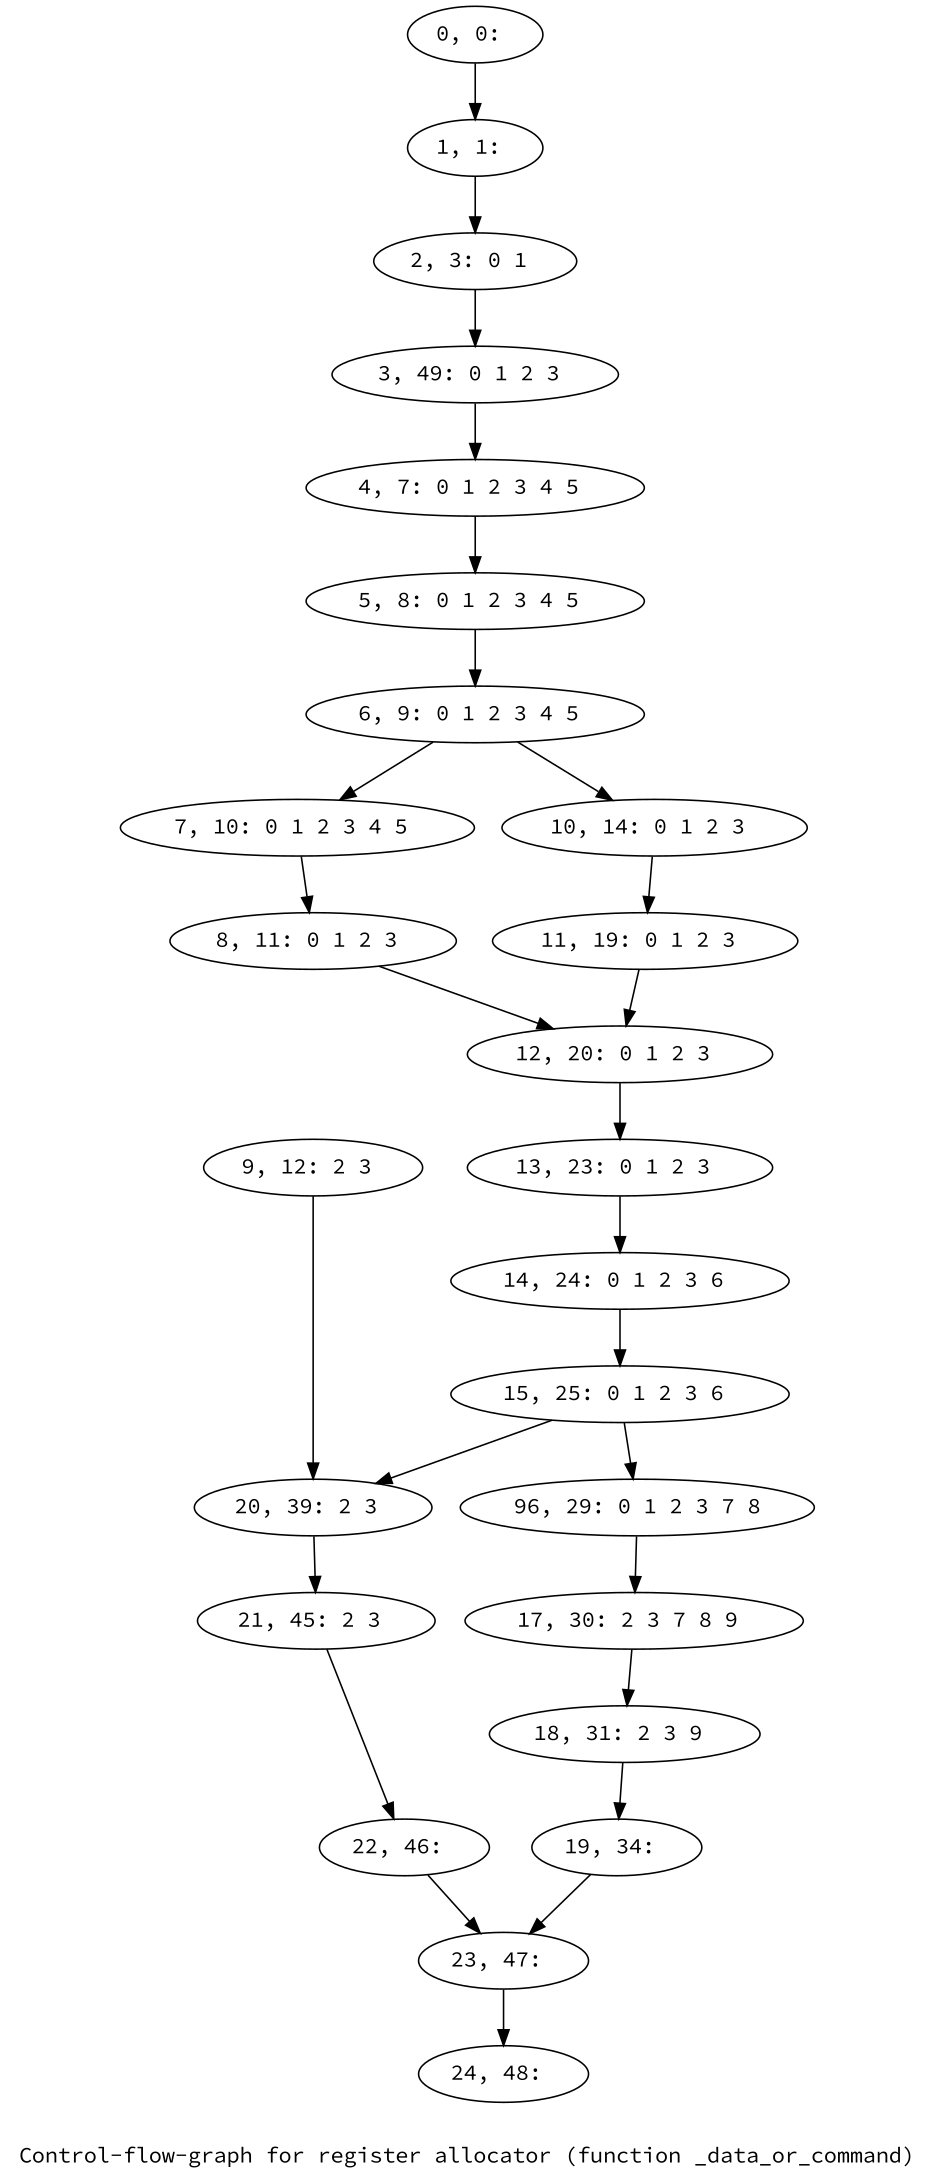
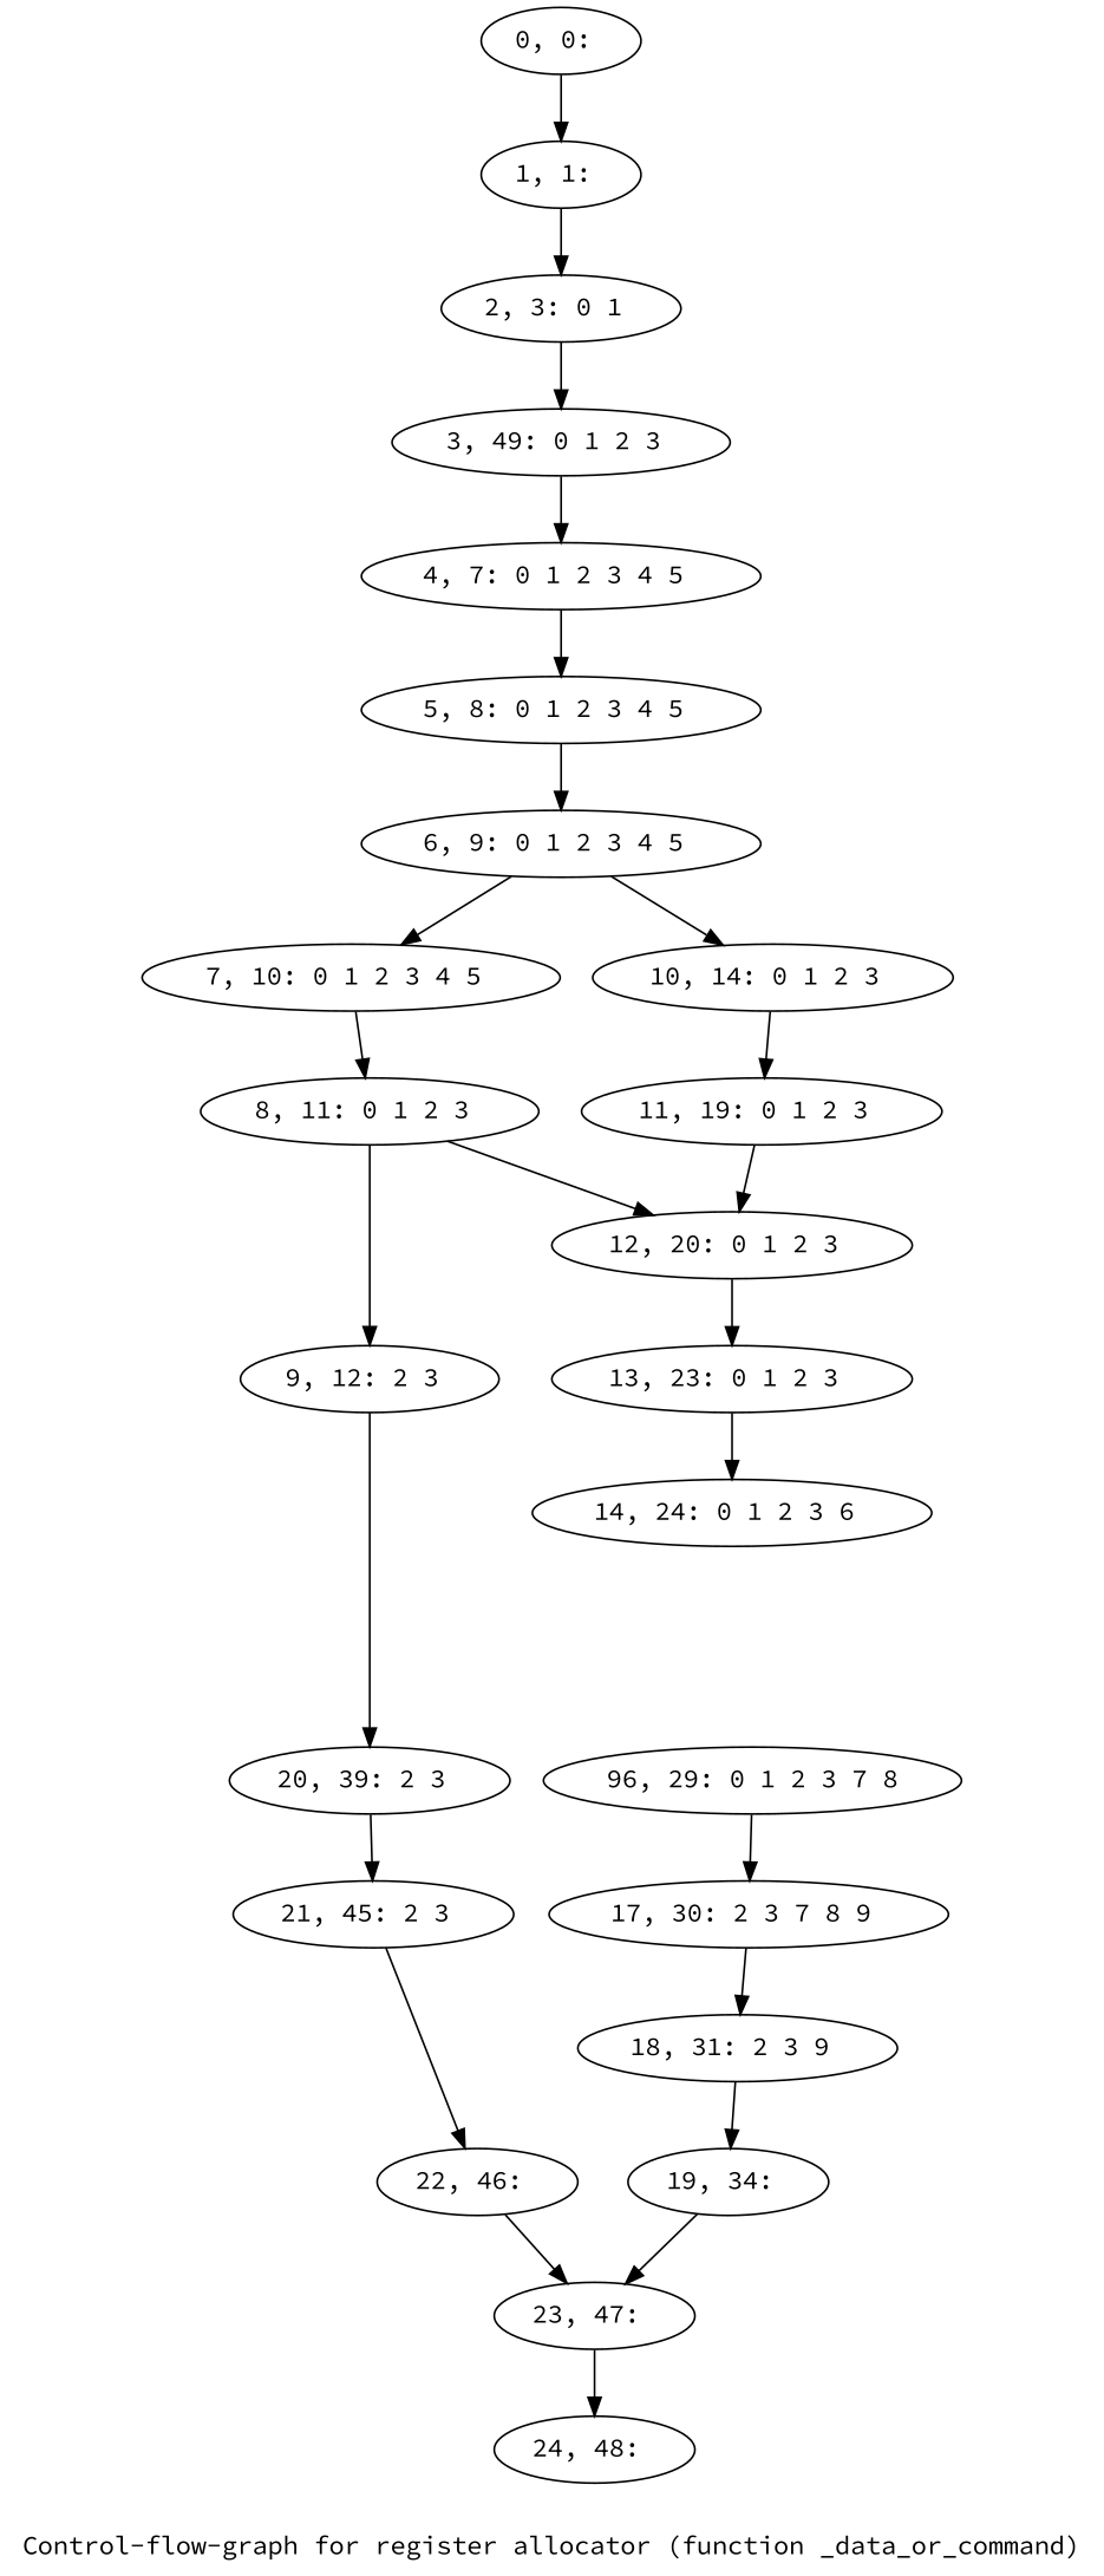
  digraph {
    fontname="Source Code Pro"
    label="Control-flow-graph for register allocator (function _data_or_command)"
    node [fontname="Source Code Pro"]
    edge [fontname="Source Code Pro"]
    n1 [label="0, 0: "]
    n2 [label="1, 1: "]
    n3 [label="2, 3: 0 1 "]
    n4 [label="3, 49: 0 1 2 3 "]
    n5 [label="4, 7: 0 1 2 3 4 5 "]
    n6 [label="5, 8: 0 1 2 3 4 5 "]
    n7 [label="6, 9: 0 1 2 3 4 5 "]
    n8 [label="7, 10: 0 1 2 3 4 5 "]
    n9 [label="10, 14: 0 1 2 3 "]
    n10 [label="8, 11: 0 1 2 3 "]
    n11 [label="11, 19: 0 1 2 3 "]
    n12 [label="9, 12: 2 3 "]
    n13 [label="12, 20: 0 1 2 3 "]
    n14 [label="20, 39: 2 3 "]
    n15 [label="13, 23: 0 1 2 3 "]
    n16 [label="21, 45: 2 3 "]
    n17 [label="14, 24: 0 1 2 3 6 "]
-   n18 [label="15, 25: 0 1 2 3 6 "]
    n19 [label="96, 29: 0 1 2 3 7 8"]
    n20 [label="17, 30: 2 3 7 8 9 "]
    n21 [label="18, 31: 2 3 9 "]
    n22 [label="19, 34: "]
    n23 [label="23, 47: "]
    n24 [label="24, 48: "]
    n25 [label="22, 46: "]
    n1 -> n2
    n2 -> n3
    n3 -> n4
    n4 -> n5
    n5 -> n6
    n6 -> n7
    n7 -> n8
    n7 -> n9
    n8 -> n10
    n9 -> n11
+   n10 -> n12
    n10 -> n13
    n11 -> n13
    n12 -> n14
    n13 -> n15
    n14 -> n16
    n15 -> n17
    n16 -> n25
-   n17 -> n18
-   n18 -> n14
-   n18 -> n19
    n19 -> n20
    n20 -> n21
    n21 -> n22
    n22 -> n23
    n23 -> n24
    n25 -> n23
  }
